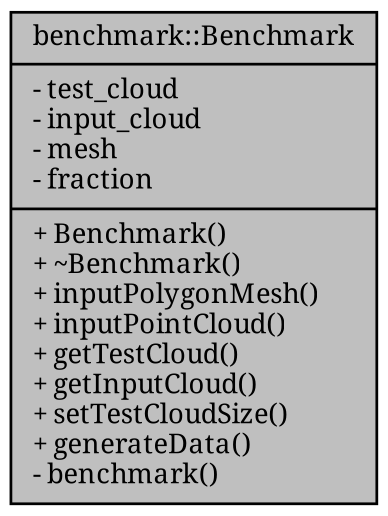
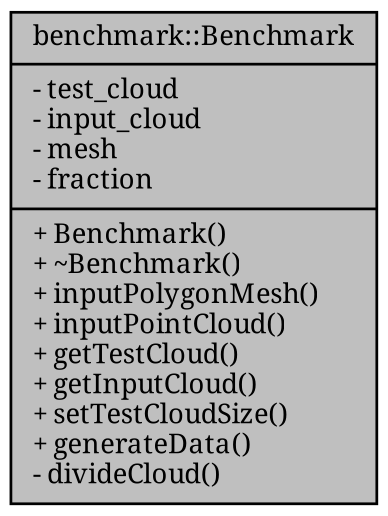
  digraph {
    fontname="Noto Serif"
-   n1 [color=black fillcolor=grey75 fontcolor=black fontname="Noto Serif" fontsize=10 height=0.2 label="{benchmark::Benchmark\n|- test_cloud\l- input_cloud\l- mesh\l- fraction\l|+ Benchmark()\l+ ~Benchmark()\l+ inputPolygonMesh()\l+ inputPointCloud()\l+ getTestCloud()\l+ getInputCloud()\l+ setTestCloudSize()\l+ generateData()\l- benchmark()\l}" shape=record style=filled width=0.4]
+   n1 [color=black fillcolor=grey75 fontcolor=black fontname="Noto Serif" fontsize=10 height=0.2 label="{benchmark::Benchmark\n|- test_cloud\l- input_cloud\l- mesh\l- fraction\l|+ Benchmark()\l+ ~Benchmark()\l+ inputPolygonMesh()\l+ inputPointCloud()\l+ getTestCloud()\l+ getInputCloud()\l+ setTestCloudSize()\l+ generateData()\l- divideCloud()\l}" shape=record style=filled width=0.4]
  }
